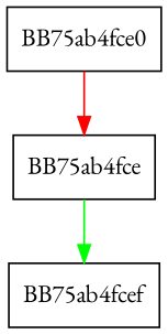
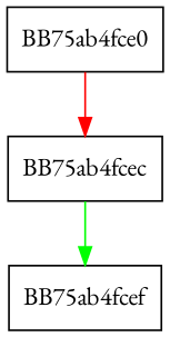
  digraph {
    fontname="EB Garamond"
    splines=ortho
    node [fontname="EB Garamond" shape=box]
    edge [fontname="EB Garamond"]
    BB75ab4fce0
-   BB75ab4fcec [label=BB75ab4fce]
+   BB75ab4fcec
    BB75ab4fcef
    BB75ab4fce0 -> BB75ab4fcec [color=red]
    BB75ab4fcec -> BB75ab4fcef [color=green]
  }
